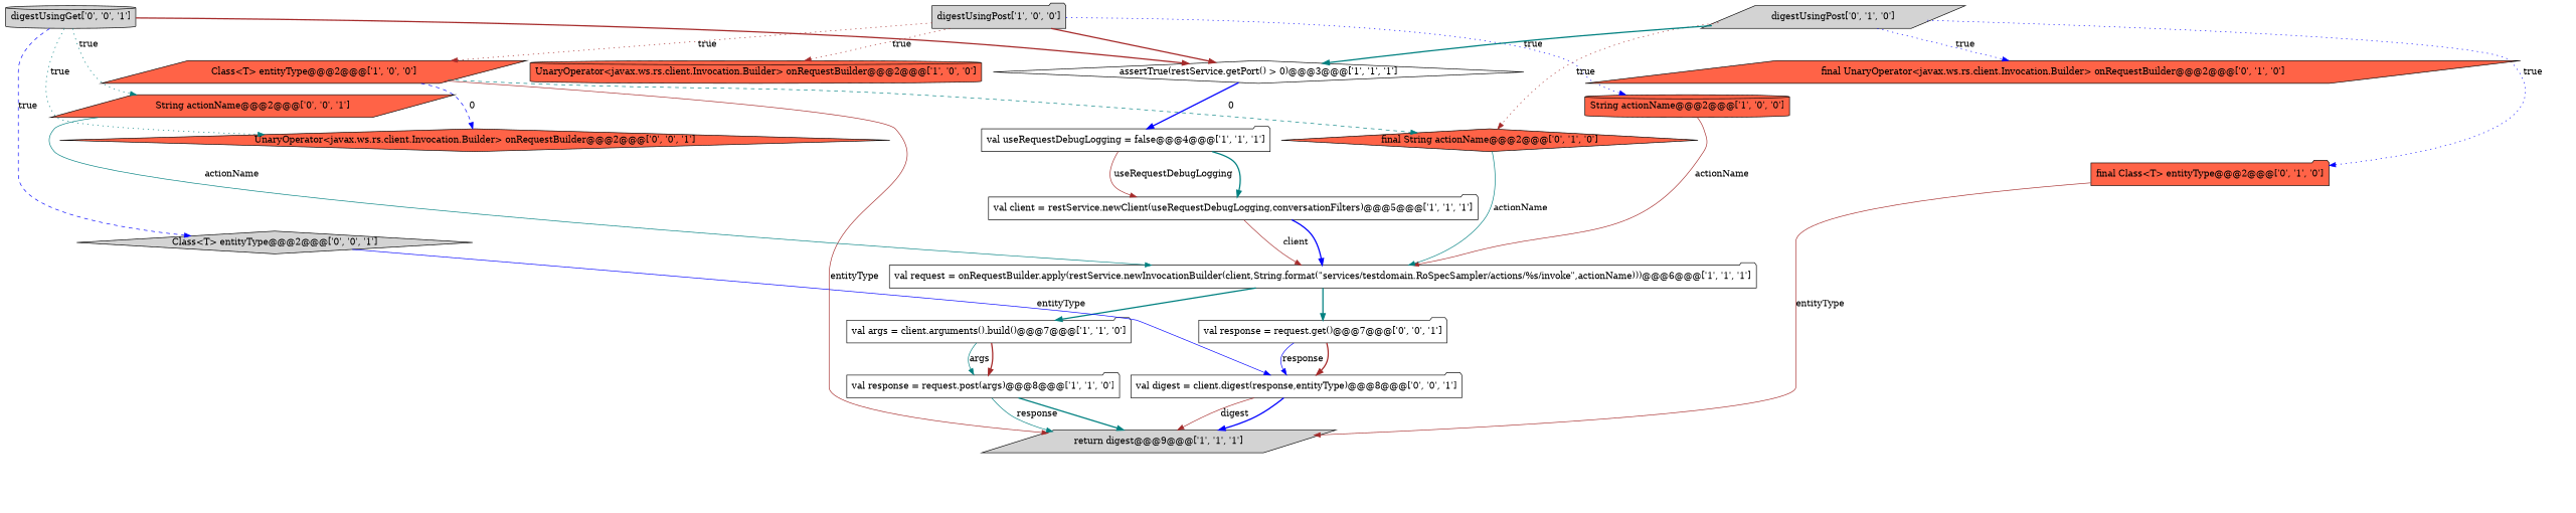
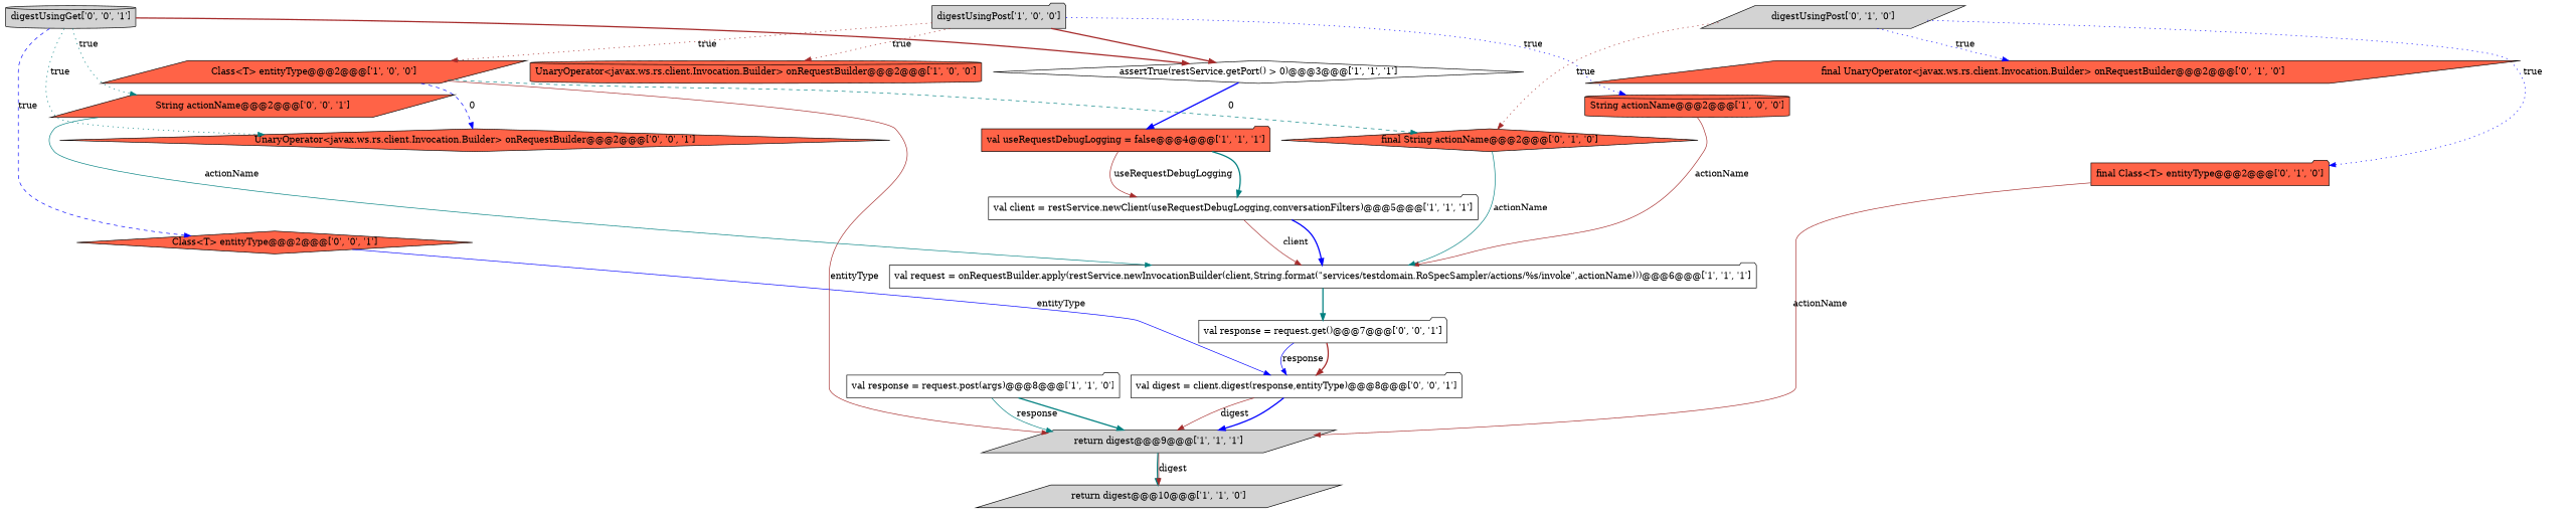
  digraph {
    node [fillcolor=tomato shape=folder style=filled]
    edge [color=brown style=solid]
    n1 [label="String actionName@@@2@@@['1', '0', '0']" shape=cylinder]
    n2 [fillcolor=white label="val request = onRequestBuilder.apply(restService.newInvocationBuilder(client,String.format(\"services/testdomain.RoSpecSampler/actions/%s/invoke\",actionName)))@@@6@@@['1', '1', '1']"]
-   n3 [fillcolor=white label="val args = client.arguments().build()@@@7@@@['1', '1', '0']"]
    n4 [fillcolor=white label="val response = request.get()@@@7@@@['0', '0', '1']"]
    n5 [label="final Class<T> entityType@@@2@@@['0', '1', '0']"]
    n6 [fillcolor=lightgray label="return digest@@@9@@@['1', '1', '1']" shape=parallelogram]
-   n8 [fillcolor=lightgray label="Class<T> entityType@@@2@@@['0', '0', '1']" shape=diamond]
+   n7 [fillcolor=lightgray label="return digest@@@10@@@['1', '1', '0']" shape=parallelogram]
+   n8 [label="Class<T> entityType@@@2@@@['0', '0', '1']" shape=diamond]
    n9 [fillcolor=white label="val digest = client.digest(response,entityType)@@@8@@@['0', '0', '1']"]
    n10 [fillcolor=white label="val client = restService.newClient(useRequestDebugLogging,conversationFilters)@@@5@@@['1', '1', '1']"]
    n11 [label="UnaryOperator<javax.ws.rs.client.Invocation.Builder> onRequestBuilder@@@2@@@['1', '0', '0']" shape=cylinder]
    n12 [label="Class<T> entityType@@@2@@@['1', '0', '0']" shape=parallelogram]
    n13 [label="UnaryOperator<javax.ws.rs.client.Invocation.Builder> onRequestBuilder@@@2@@@['0', '0', '1']" shape=diamond]
    n14 [label="final String actionName@@@2@@@['0', '1', '0']" shape=diamond]
    n15 [fillcolor=lightgray label="digestUsingPost['1', '0', '0']"]
    n16 [fillcolor=white label="assertTrue(restService.getPort() > 0)@@@3@@@['1', '1', '1']" shape=diamond]
-   n17 [fillcolor=white label="val useRequestDebugLogging = false@@@4@@@['1', '1', '1']"]
+   n17 [label="val useRequestDebugLogging = false@@@4@@@['1', '1', '1']"]
    n18 [label="String actionName@@@2@@@['0', '0', '1']" shape=parallelogram]
    n19 [fillcolor=white label="val response = request.post(args)@@@8@@@['1', '1', '0']"]
    n20 [fillcolor=lightgray label="digestUsingPost['0', '1', '0']" shape=parallelogram]
    n21 [label="final UnaryOperator<javax.ws.rs.client.Invocation.Builder> onRequestBuilder@@@2@@@['0', '1', '0']" shape=parallelogram]
    n22 [fillcolor=lightgray label="digestUsingGet['0', '0', '1']" shape=cylinder]
    n1 -> n2 [label=actionName]
-   n2 -> n3 [color=teal style=bold]
    n2 -> n4 [color=teal style=bold]
-   n3 -> n19 [style=bold]
-   n3 -> n19 [color=teal label=args]
    n4 -> n9 [style=bold]
    n4 -> n9 [color=blue label=response]
-   n5 -> n6 [label=entityType]
+   n5 -> n6 [label=actionName]
+   n6 -> n7 [color=teal style=bold]
+   n6 -> n7 [label=digest]
    n8 -> n9 [color=blue label=entityType]
    n9 -> n6 [color=blue style=bold]
    n9 -> n6 [label=digest]
    n10 -> n2 [label=client]
    n10 -> n2 [color=blue style=bold]
    n12 -> n6 [label=entityType]
    n12 -> n13 [color=blue label=0 style=dashed]
    n12 -> n14 [color=teal label=0 style=dashed]
    n14 -> n2 [color=teal label=actionName]
    n15 -> n1 [color=blue label=true style=dotted]
    n15 -> n11 [label=true style=dotted]
    n15 -> n12 [label=true style=dotted]
    n15 -> n16 [style=bold]
    n16 -> n17 [color=blue style=bold]
    n17 -> n10 [color=teal style=bold]
    n17 -> n10 [label=useRequestDebugLogging]
    n18 -> n2 [color=teal label=actionName]
    n19 -> n6 [color=teal style=bold]
    n19 -> n6 [color=teal label=response]
    n20 -> n5 [color=blue label=true style=dotted]
    n20 -> n14 [label=true style=dotted]
-   n20 -> n16 [color=teal style=bold]
    n20 -> n21 [color=blue label=true style=dotted]
    n22 -> n8 [color=blue label=true style=dashed]
    n22 -> n13 [color=teal label=true style=dotted]
    n22 -> n16 [style=bold]
    n22 -> n18 [color=teal label=true style=dotted]
  }
